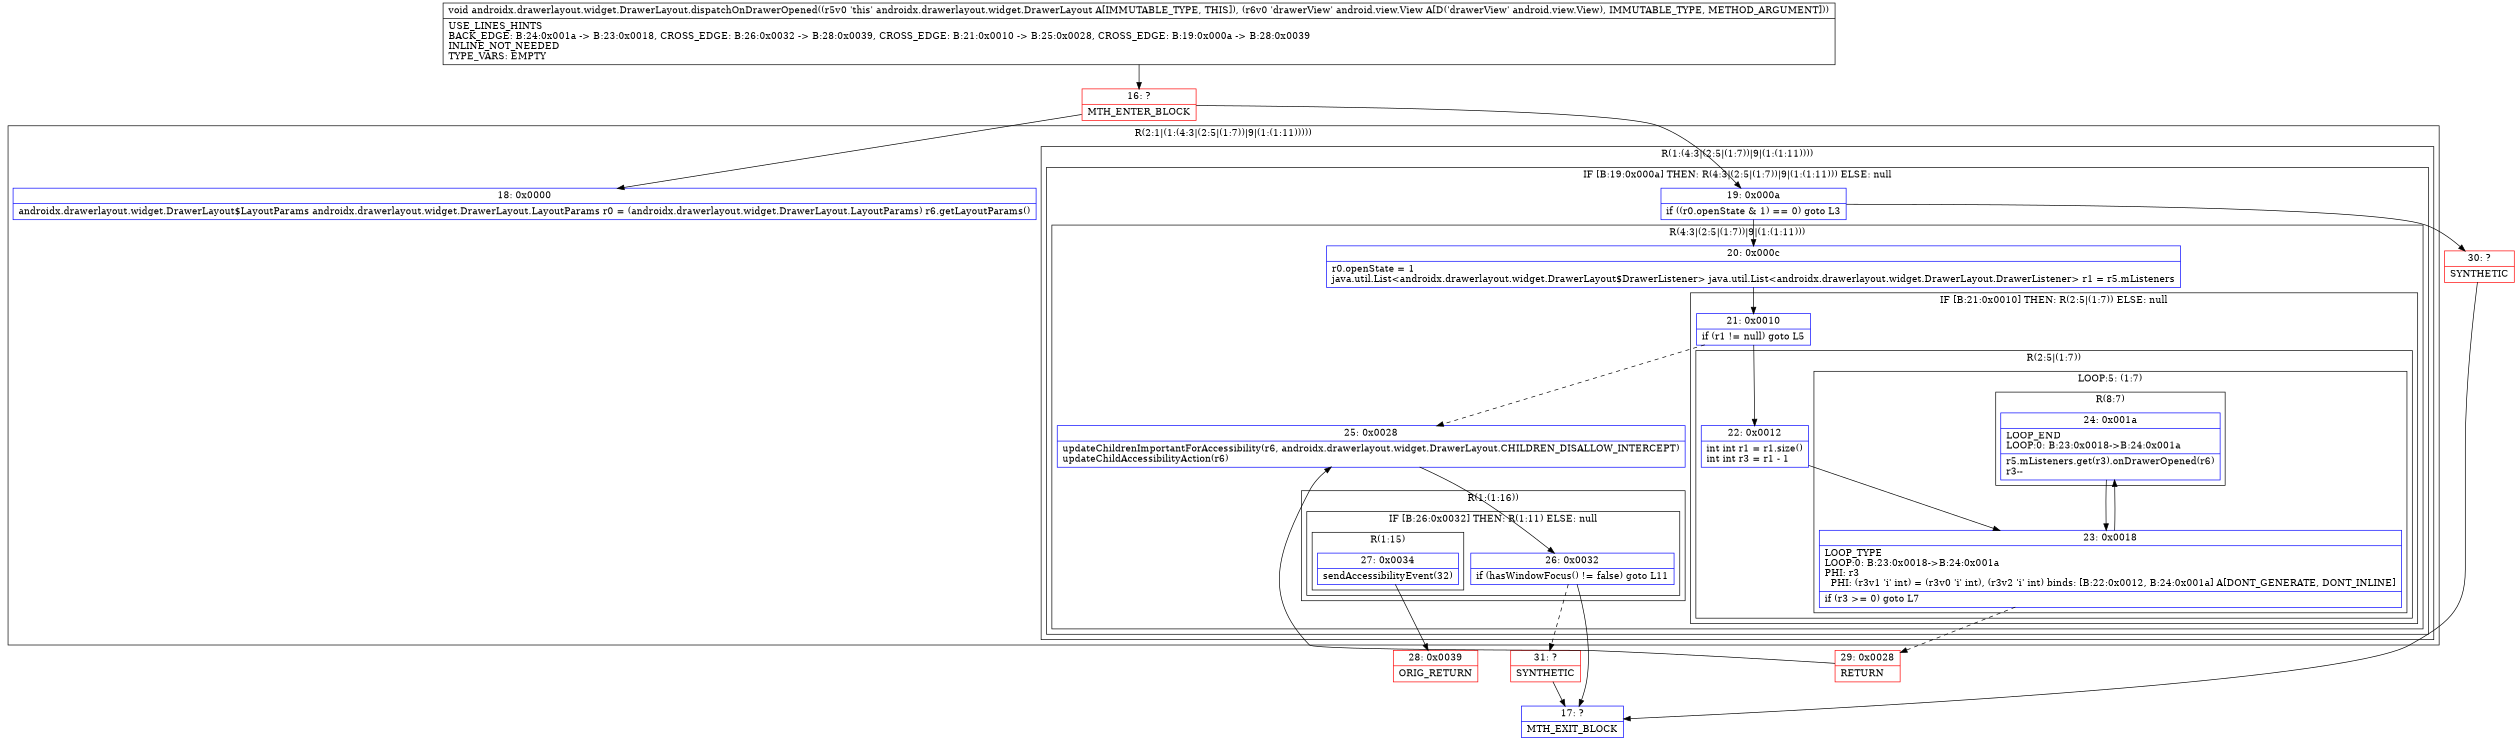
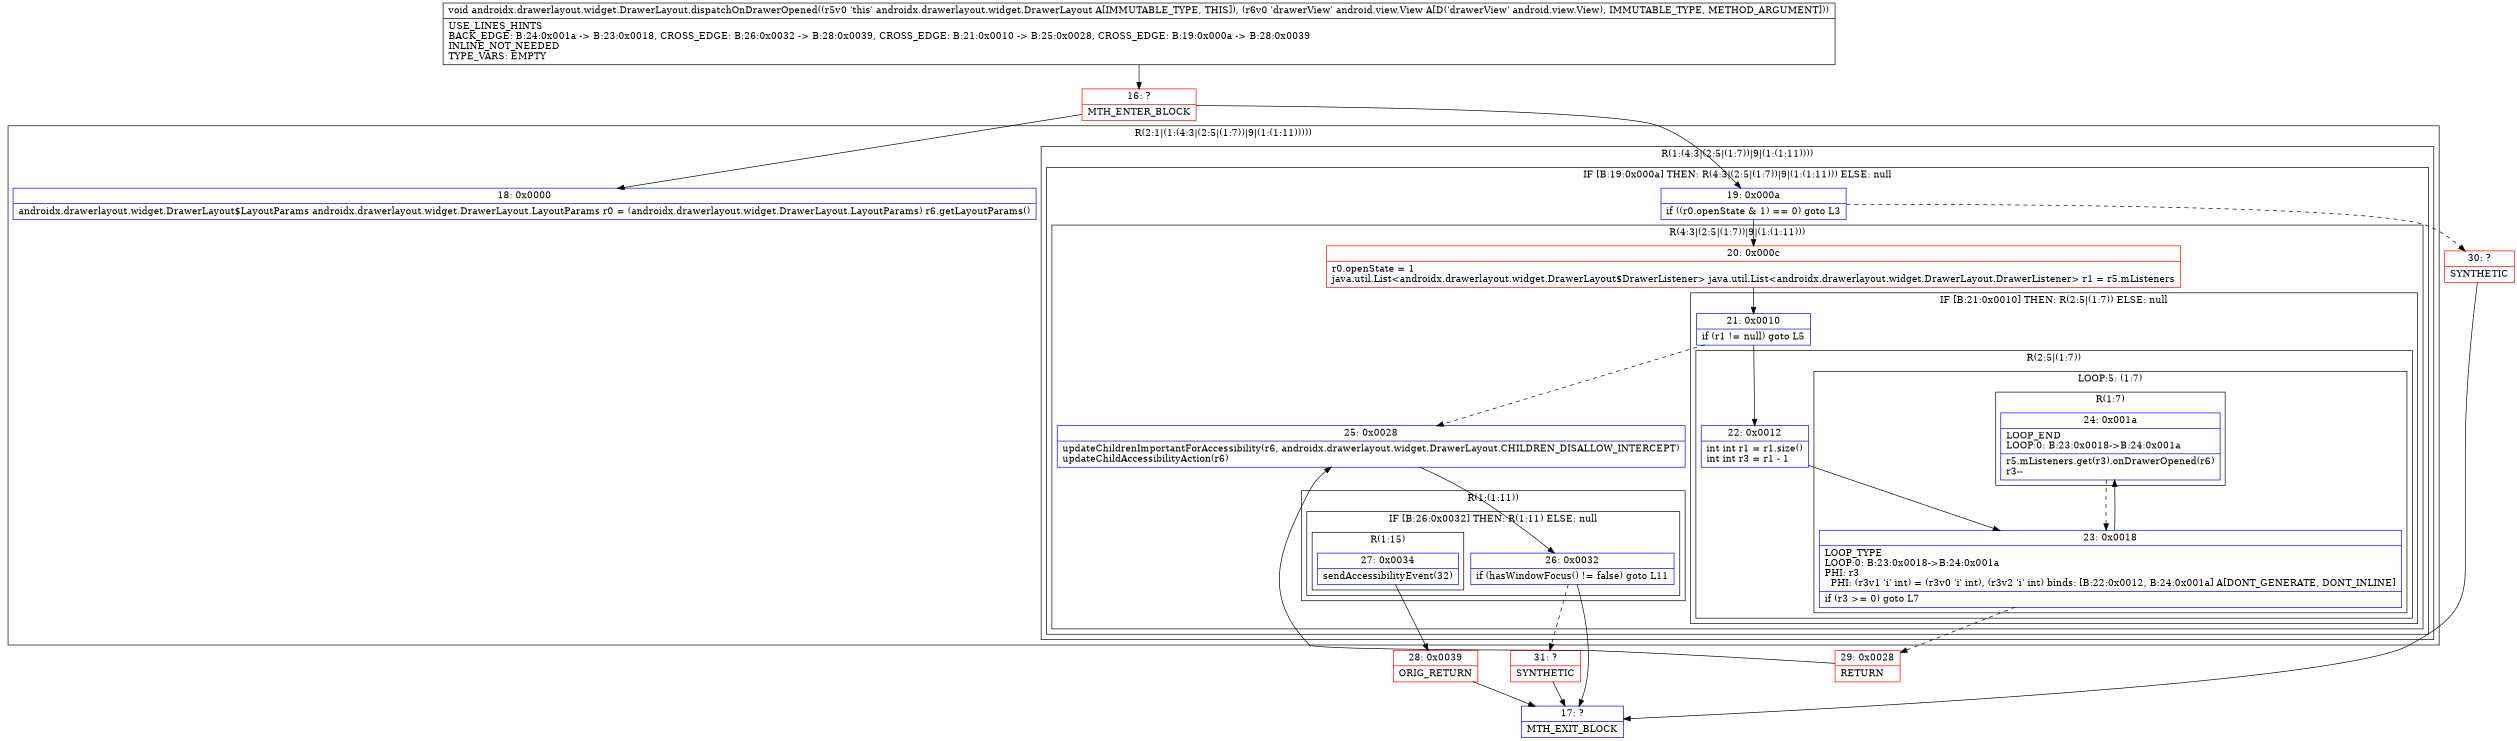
  digraph {
    node [color=blue shape=record]
    n1 [label="{24\:\ 0x001a|LOOP_END\lLOOP:0: B:23:0x0018\-\>B:24:0x001a\l|r5.mListeners.get(r3).onDrawerOpened(r6)\lr3\-\-\l}"]
    n2 [label="{23\:\ 0x0018|LOOP_TYPE\lLOOP:0: B:23:0x0018\-\>B:24:0x001a\lPHI: r3 \l  PHI: (r3v1 'i' int) = (r3v0 'i' int), (r3v2 'i' int) binds: [B:22:0x0012, B:24:0x001a] A[DONT_GENERATE, DONT_INLINE]\l|if (r3 \>= 0) goto L7\l}"]
    n3 [label="{22\:\ 0x0012|int int r1 = r1.size()\lint int r3 = r1 \- 1\l}"]
    n4 [label="{21\:\ 0x0010|if (r1 != null) goto L5\l}"]
    n5 [label="{27\:\ 0x0034|sendAccessibilityEvent(32)\l}"]
    n6 [label="{26\:\ 0x0032|if (hasWindowFocus() != false) goto L11\l}"]
-   n7 [label="{20\:\ 0x000c|r0.openState = 1\ljava.util.List\<androidx.drawerlayout.widget.DrawerLayout$DrawerListener\> java.util.List\<androidx.drawerlayout.widget.DrawerLayout.DrawerListener\> r1 = r5.mListeners\l}"]
+   n7 [color=red label="{20\:\ 0x000c|r0.openState = 1\ljava.util.List\<androidx.drawerlayout.widget.DrawerLayout$DrawerListener\> java.util.List\<androidx.drawerlayout.widget.DrawerLayout.DrawerListener\> r1 = r5.mListeners\l}"]
    n8 [label="{25\:\ 0x0028|updateChildrenImportantForAccessibility(r6, androidx.drawerlayout.widget.DrawerLayout.CHILDREN_DISALLOW_INTERCEPT)\lupdateChildAccessibilityAction(r6)\l}"]
    n9 [label="{19\:\ 0x000a|if ((r0.openState & 1) == 0) goto L3\l}"]
    n10 [label="{18\:\ 0x0000|androidx.drawerlayout.widget.DrawerLayout$LayoutParams androidx.drawerlayout.widget.DrawerLayout.LayoutParams r0 = (androidx.drawerlayout.widget.DrawerLayout.LayoutParams) r6.getLayoutParams()\l}"]
    n11 [color=red label="{29\:\ 0x0028|RETURN\l}"]
    n12 [color=red label="{28\:\ 0x0039|ORIG_RETURN\l}"]
    n13 [color=red label="{31\:\ ?|SYNTHETIC\l}"]
    n14 [label="{17\:\ ?|MTH_EXIT_BLOCK\l}"]
    n15 [color=red label="{30\:\ ?|SYNTHETIC\l}"]
    n16 [color=red label="{16\:\ ?|MTH_ENTER_BLOCK\l}"]
    n17 [label="{void androidx.drawerlayout.widget.DrawerLayout.dispatchOnDrawerOpened((r5v0 'this' androidx.drawerlayout.widget.DrawerLayout A[IMMUTABLE_TYPE, THIS]), (r6v0 'drawerView' android.view.View A[D('drawerView' android.view.View), IMMUTABLE_TYPE, METHOD_ARGUMENT]))  | USE_LINES_HINTS\lBACK_EDGE: B:24:0x001a \-\> B:23:0x0018, CROSS_EDGE: B:26:0x0032 \-\> B:28:0x0039, CROSS_EDGE: B:21:0x0010 \-\> B:25:0x0028, CROSS_EDGE: B:19:0x000a \-\> B:28:0x0039\lINLINE_NOT_NEEDED\lTYPE_VARS: EMPTY\l}" color=""]
    subgraph cluster_1 {
      label="R(2:1|(1:(4:3|(2:5|(1:7))|9|(1:(1:11)))))"
      n10
      subgraph cluster_2 {
        label="R(1:(4:3|(2:5|(1:7))|9|(1:(1:11))))"
        subgraph cluster_3 {
          label="IF [B:19:0x000a] THEN: R(4:3|(2:5|(1:7))|9|(1:(1:11))) ELSE: null"
          n9
          subgraph cluster_4 {
            label="R(4:3|(2:5|(1:7))|9|(1:(1:11)))"
            n7
            n8
            subgraph cluster_5 {
              label="IF [B:21:0x0010] THEN: R(2:5|(1:7)) ELSE: null"
              n4
              subgraph cluster_6 {
                label="R(2:5|(1:7))"
                n3
                subgraph cluster_7 {
                  label="LOOP:5: (1:7)"
                  n2
                  subgraph cluster_8 {
-                   label="R(8:7)"
+                   label="R(1:7)"
                    n1
                  }
                }
              }
            }
            subgraph cluster_9 {
-             label="R(1:(1:16))"
+             label="R(1:(1:11))"
              subgraph cluster_10 {
                label="IF [B:26:0x0032] THEN: R(1:11) ELSE: null"
                n6
                subgraph cluster_11 {
                  label="R(1:15)"
                  n5
                }
              }
            }
          }
        }
      }
    }
-   n1 -> n2
+   n1 -> n2 [style=dashed]
    n2 -> n1
    n2 -> n11 [style=dashed]
    n3 -> n2
    n4 -> n3
    n4 -> n8 [style=dashed]
    n5 -> n12
    n6 -> n13 [style=dashed]
    n6 -> n14
    n7 -> n4
    n8 -> n6
    n9 -> n7
-   n9 -> n15 [style=solid]
+   n9 -> n15 [style=dashed]
    n11 -> n8
+   n12 -> n14
    n13 -> n14
    n15 -> n14
    n16 -> n9
    n16 -> n10
    n17 -> n16
  }
